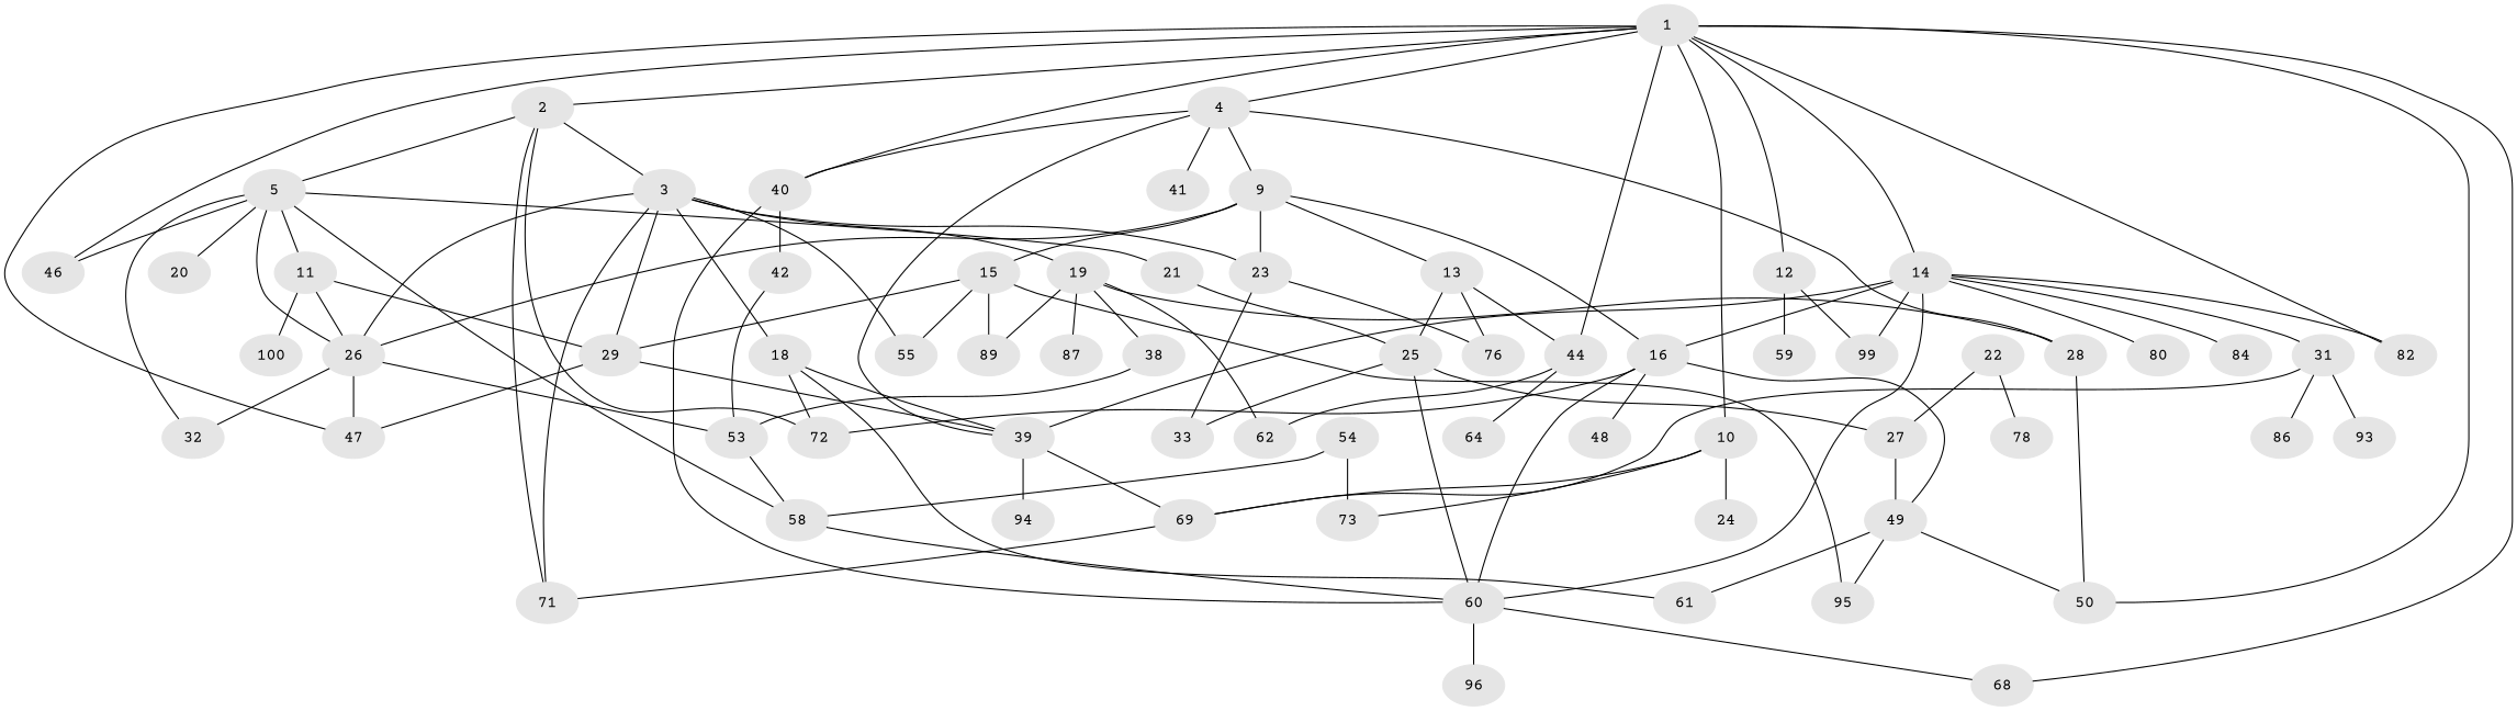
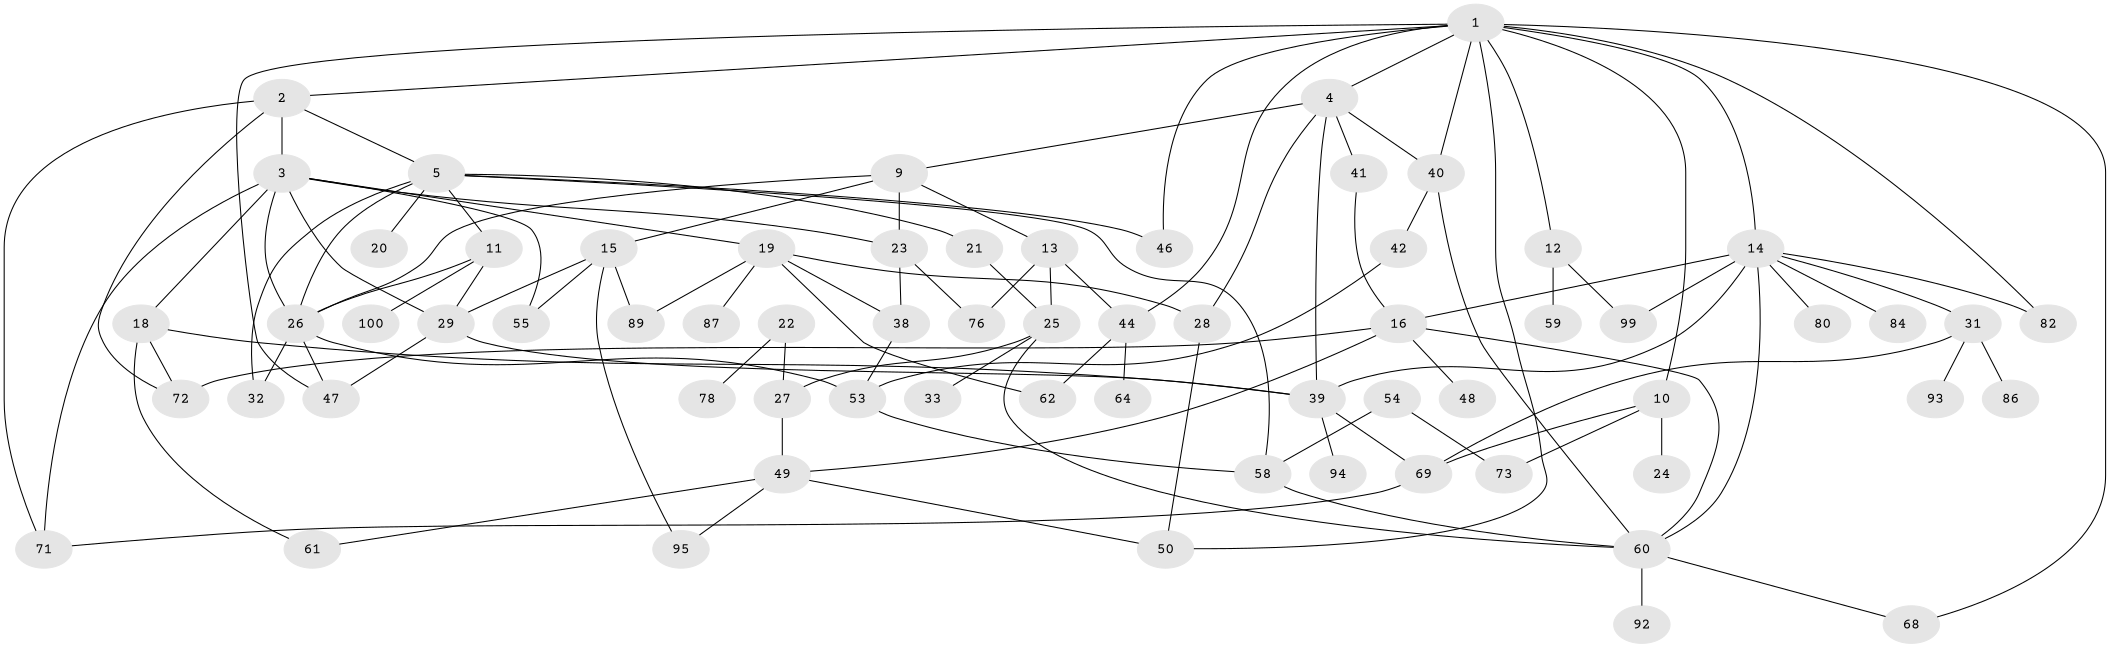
  graph {
    fontname="Courier Prime"
    node [color=gray90 fontname="Courier Prime" style=filled]
    edge [fontname="Courier Prime"]
    1 [super="+8"]
    2 [super="+93"]
    4 [super="+6"]
    10 [super="+45"]
    12
    14 [super="+77"]
    44 [super="+52"]
    46 [super="+88"]
    47
    50
    68 [super="+75"]
    82
    40
    3 [super="+7"]
    5 [super="+17"]
    71
    72 [super="+97"]
    9 [super="+74"]
    28 [super="+56"]
    39 [super="+67"]
    41
    24
    69 [super="+85"]
    73
    59 [super="+96"]
    99
    16 [super="+34"]
    31 [super="+81"]
    60 [super="+63"]
    80
    84
    62
    64
    54 [super="+90"]
    58 [super="+65"]
    18 [super="+32"]
    19 [super="+57"]
    23 [super="+70"]
    26 [super="+91"]
    29 [super="+79"]
    55
    11 [super="+83"]
    20
    21 [super="+37"]
    n45 [label=32]
    61
    89
    38
    87
    76
    33
    53 [super="+98"]
    13
    15 [super="+30"]
    22 [super="+66"]
    27
    78
    94
    42
    100
    25 [super="+36"]
    95
    48
    49 [super="+51"]
    n65 [label=93]
    86
-   92 [label=96]
+   92
    1 -- 2
    1 -- 4
    1 -- 10
    1 -- 12
    1 -- 14
    1 -- 44
    1 -- 46
    1 -- 47
    1 -- 50
    1 -- 68
    1 -- 82
    1 -- 40
    2 -- 3
    2 -- 5
    2 -- 71
    2 -- 72
    4 -- 40
    4 -- 9
    4 -- 28
    4 -- 39
    4 -- 41
    10 -- 24
    10 -- 69
    10 -- 73
    12 -- 59
    12 -- 99
    14 -- 82
    14 -- 39 [weight=2]
    14 -- 99
    14 -- 16
    14 -- 31
    14 -- 60
    14 -- 80
    14 -- 84
    44 -- 62
    44 -- 64
    40 -- 60
    40 -- 42
    3 -- 71
    3 -- 18
    3 -- 19
    3 -- 23
    3 -- 26
    3 -- 29
    3 -- 55
    5 -- 46
    5 -- 58
    5 -- 26
    5 -- 11
    5 -- 20
    5 -- 21
    5 -- n45
-   9 -- 16
+   41 -- 16
    9 -- 23 [weight=2]
    9 -- 26
    9 -- 13
    9 -- 15
    28 -- 50
    39 -- 69
    39 -- 94
    69 -- 71
    16 -- 72
    16 -- 60
    16 -- 48
    16 -- 49
    31 -- 69
    31 -- n65
    31 -- 86
    60 -- 68
    60 -- 92
    54 -- 73
    54 -- 58
    58 -- 60
    18 -- 72
    18 -- 39
    18 -- 61
    19 -- 28
    19 -- 62
    19 -- 89
    19 -- 38
    19 -- 87
    23 -- 76
-   23 -- 33
+   23 -- 38
    26 -- 47
    26 -- n45
    26 -- 53
    29 -- 47
    29 -- 39
    11 -- 26
    11 -- 29
    11 -- 100
    21 -- 25
    38 -- 53
    53 -- 58
    13 -- 44
    13 -- 76
    13 -- 25
    15 -- 29
    15 -- 55
    15 -- 89
    15 -- 95
    22 -- 27
    22 -- 78
    27 -- 49
    42 -- 53
    25 -- 60
    25 -- 33
    25 -- 27
    49 -- 50
    49 -- 61
    49 -- 95
  }
